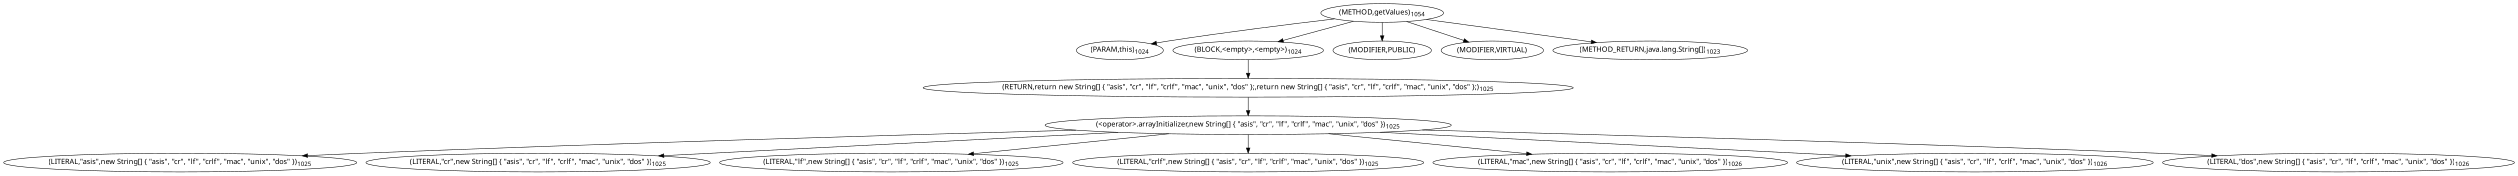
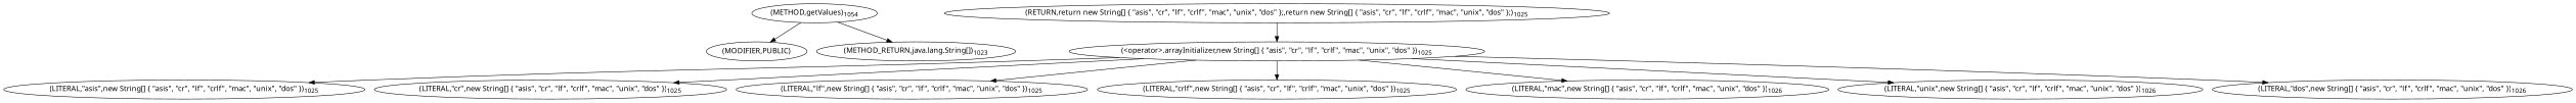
  digraph {
    fontname="Noto Sans"
    node [fontname="Noto Sans"]
    edge [fontname="Noto Sans"]
    n1 [label=<(METHOD,getValues)<SUB>1054</SUB>>]
-   n2 [label=<(PARAM,this)<SUB>1024</SUB>>]
-   n3 [label=<(BLOCK,&lt;empty&gt;,&lt;empty&gt;)<SUB>1024</SUB>>]
    n4 [label=<(MODIFIER,PUBLIC)>]
-   n5 [label=<(MODIFIER,VIRTUAL)>]
    n6 [label=<(METHOD_RETURN,java.lang.String[])<SUB>1023</SUB>>]
    n7 [label=<(RETURN,return new String[] { &quot;asis&quot;, &quot;cr&quot;, &quot;lf&quot;, &quot;crlf&quot;, &quot;mac&quot;, &quot;unix&quot;, &quot;dos&quot; };,return new String[] { &quot;asis&quot;, &quot;cr&quot;, &quot;lf&quot;, &quot;crlf&quot;, &quot;mac&quot;, &quot;unix&quot;, &quot;dos&quot; };)<SUB>1025</SUB>>]
    n8 [label=<(&lt;operator&gt;.arrayInitializer,new String[] { &quot;asis&quot;, &quot;cr&quot;, &quot;lf&quot;, &quot;crlf&quot;, &quot;mac&quot;, &quot;unix&quot;, &quot;dos&quot; })<SUB>1025</SUB>>]
    n9 [label=<(LITERAL,&quot;asis&quot;,new String[] { &quot;asis&quot;, &quot;cr&quot;, &quot;lf&quot;, &quot;crlf&quot;, &quot;mac&quot;, &quot;unix&quot;, &quot;dos&quot; })<SUB>1025</SUB>>]
    n10 [label=<(LITERAL,&quot;cr&quot;,new String[] { &quot;asis&quot;, &quot;cr&quot;, &quot;lf&quot;, &quot;crlf&quot;, &quot;mac&quot;, &quot;unix&quot;, &quot;dos&quot; })<SUB>1025</SUB>>]
    n11 [label=<(LITERAL,&quot;lf&quot;,new String[] { &quot;asis&quot;, &quot;cr&quot;, &quot;lf&quot;, &quot;crlf&quot;, &quot;mac&quot;, &quot;unix&quot;, &quot;dos&quot; })<SUB>1025</SUB>>]
    n12 [label=<(LITERAL,&quot;crlf&quot;,new String[] { &quot;asis&quot;, &quot;cr&quot;, &quot;lf&quot;, &quot;crlf&quot;, &quot;mac&quot;, &quot;unix&quot;, &quot;dos&quot; })<SUB>1025</SUB>>]
    n13 [label=<(LITERAL,&quot;mac&quot;,new String[] { &quot;asis&quot;, &quot;cr&quot;, &quot;lf&quot;, &quot;crlf&quot;, &quot;mac&quot;, &quot;unix&quot;, &quot;dos&quot; })<SUB>1026</SUB>>]
    n14 [label=<(LITERAL,&quot;unix&quot;,new String[] { &quot;asis&quot;, &quot;cr&quot;, &quot;lf&quot;, &quot;crlf&quot;, &quot;mac&quot;, &quot;unix&quot;, &quot;dos&quot; })<SUB>1026</SUB>>]
    n15 [label=<(LITERAL,&quot;dos&quot;,new String[] { &quot;asis&quot;, &quot;cr&quot;, &quot;lf&quot;, &quot;crlf&quot;, &quot;mac&quot;, &quot;unix&quot;, &quot;dos&quot; })<SUB>1026</SUB>>]
-   n1 -> n2
-   n1 -> n3
    n1 -> n4
-   n1 -> n5
    n1 -> n6
-   n3 -> n7
    n7 -> n8
    n8 -> n9
    n8 -> n10
    n8 -> n11
    n8 -> n12
    n8 -> n13
    n8 -> n14
    n8 -> n15
  }
